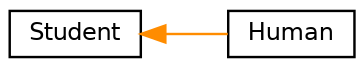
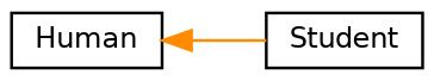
  digraph {
    rankdir=LR
    node [color=black fillcolor=white fontname=Helvetica fontsize=10 shape=record style=filled]
    n1 [height=0.2 label=Human width=0.4]
    n2 [height=0.2 label=Student width=0.4]
-   n2 -> n1 [color=darkorange dir=back fontname=Helvetica fontsize=10 labelfontname=Helvetica labelfontsize=10 style=solid]
+   n1 -> n2 [color=darkorange dir=back fontname=Helvetica fontsize=10 labelfontname=Helvetica labelfontsize=10 style=solid]
  }
